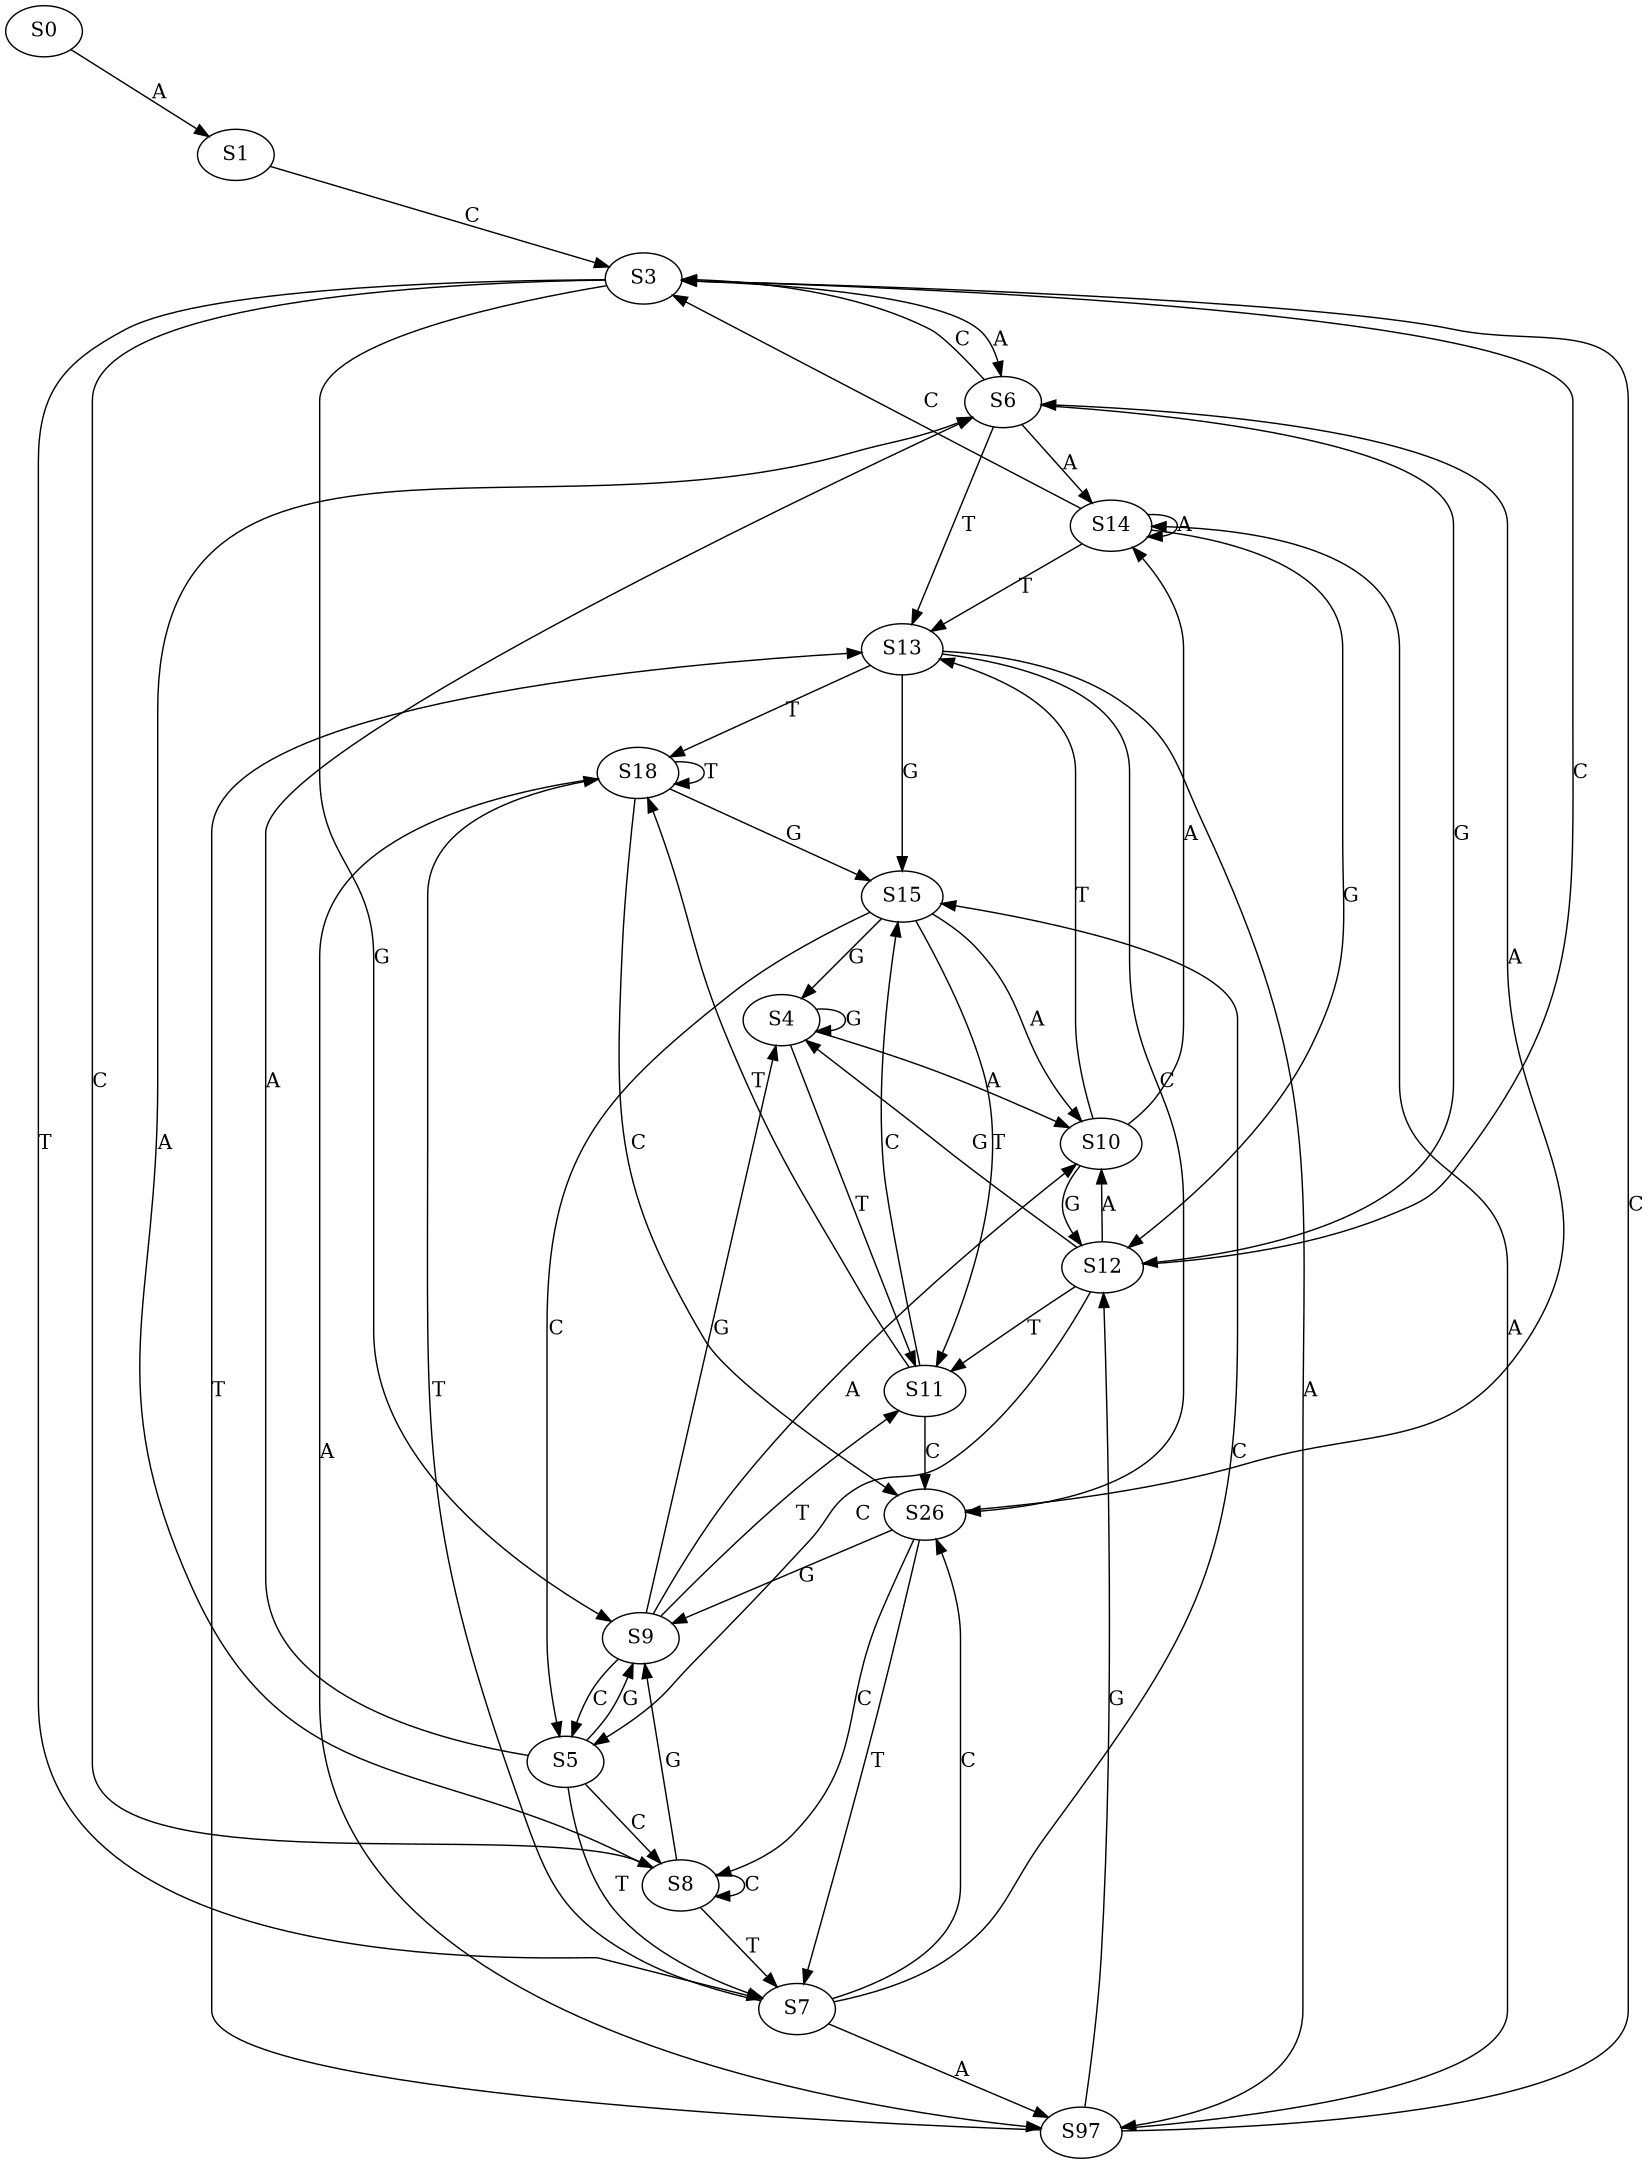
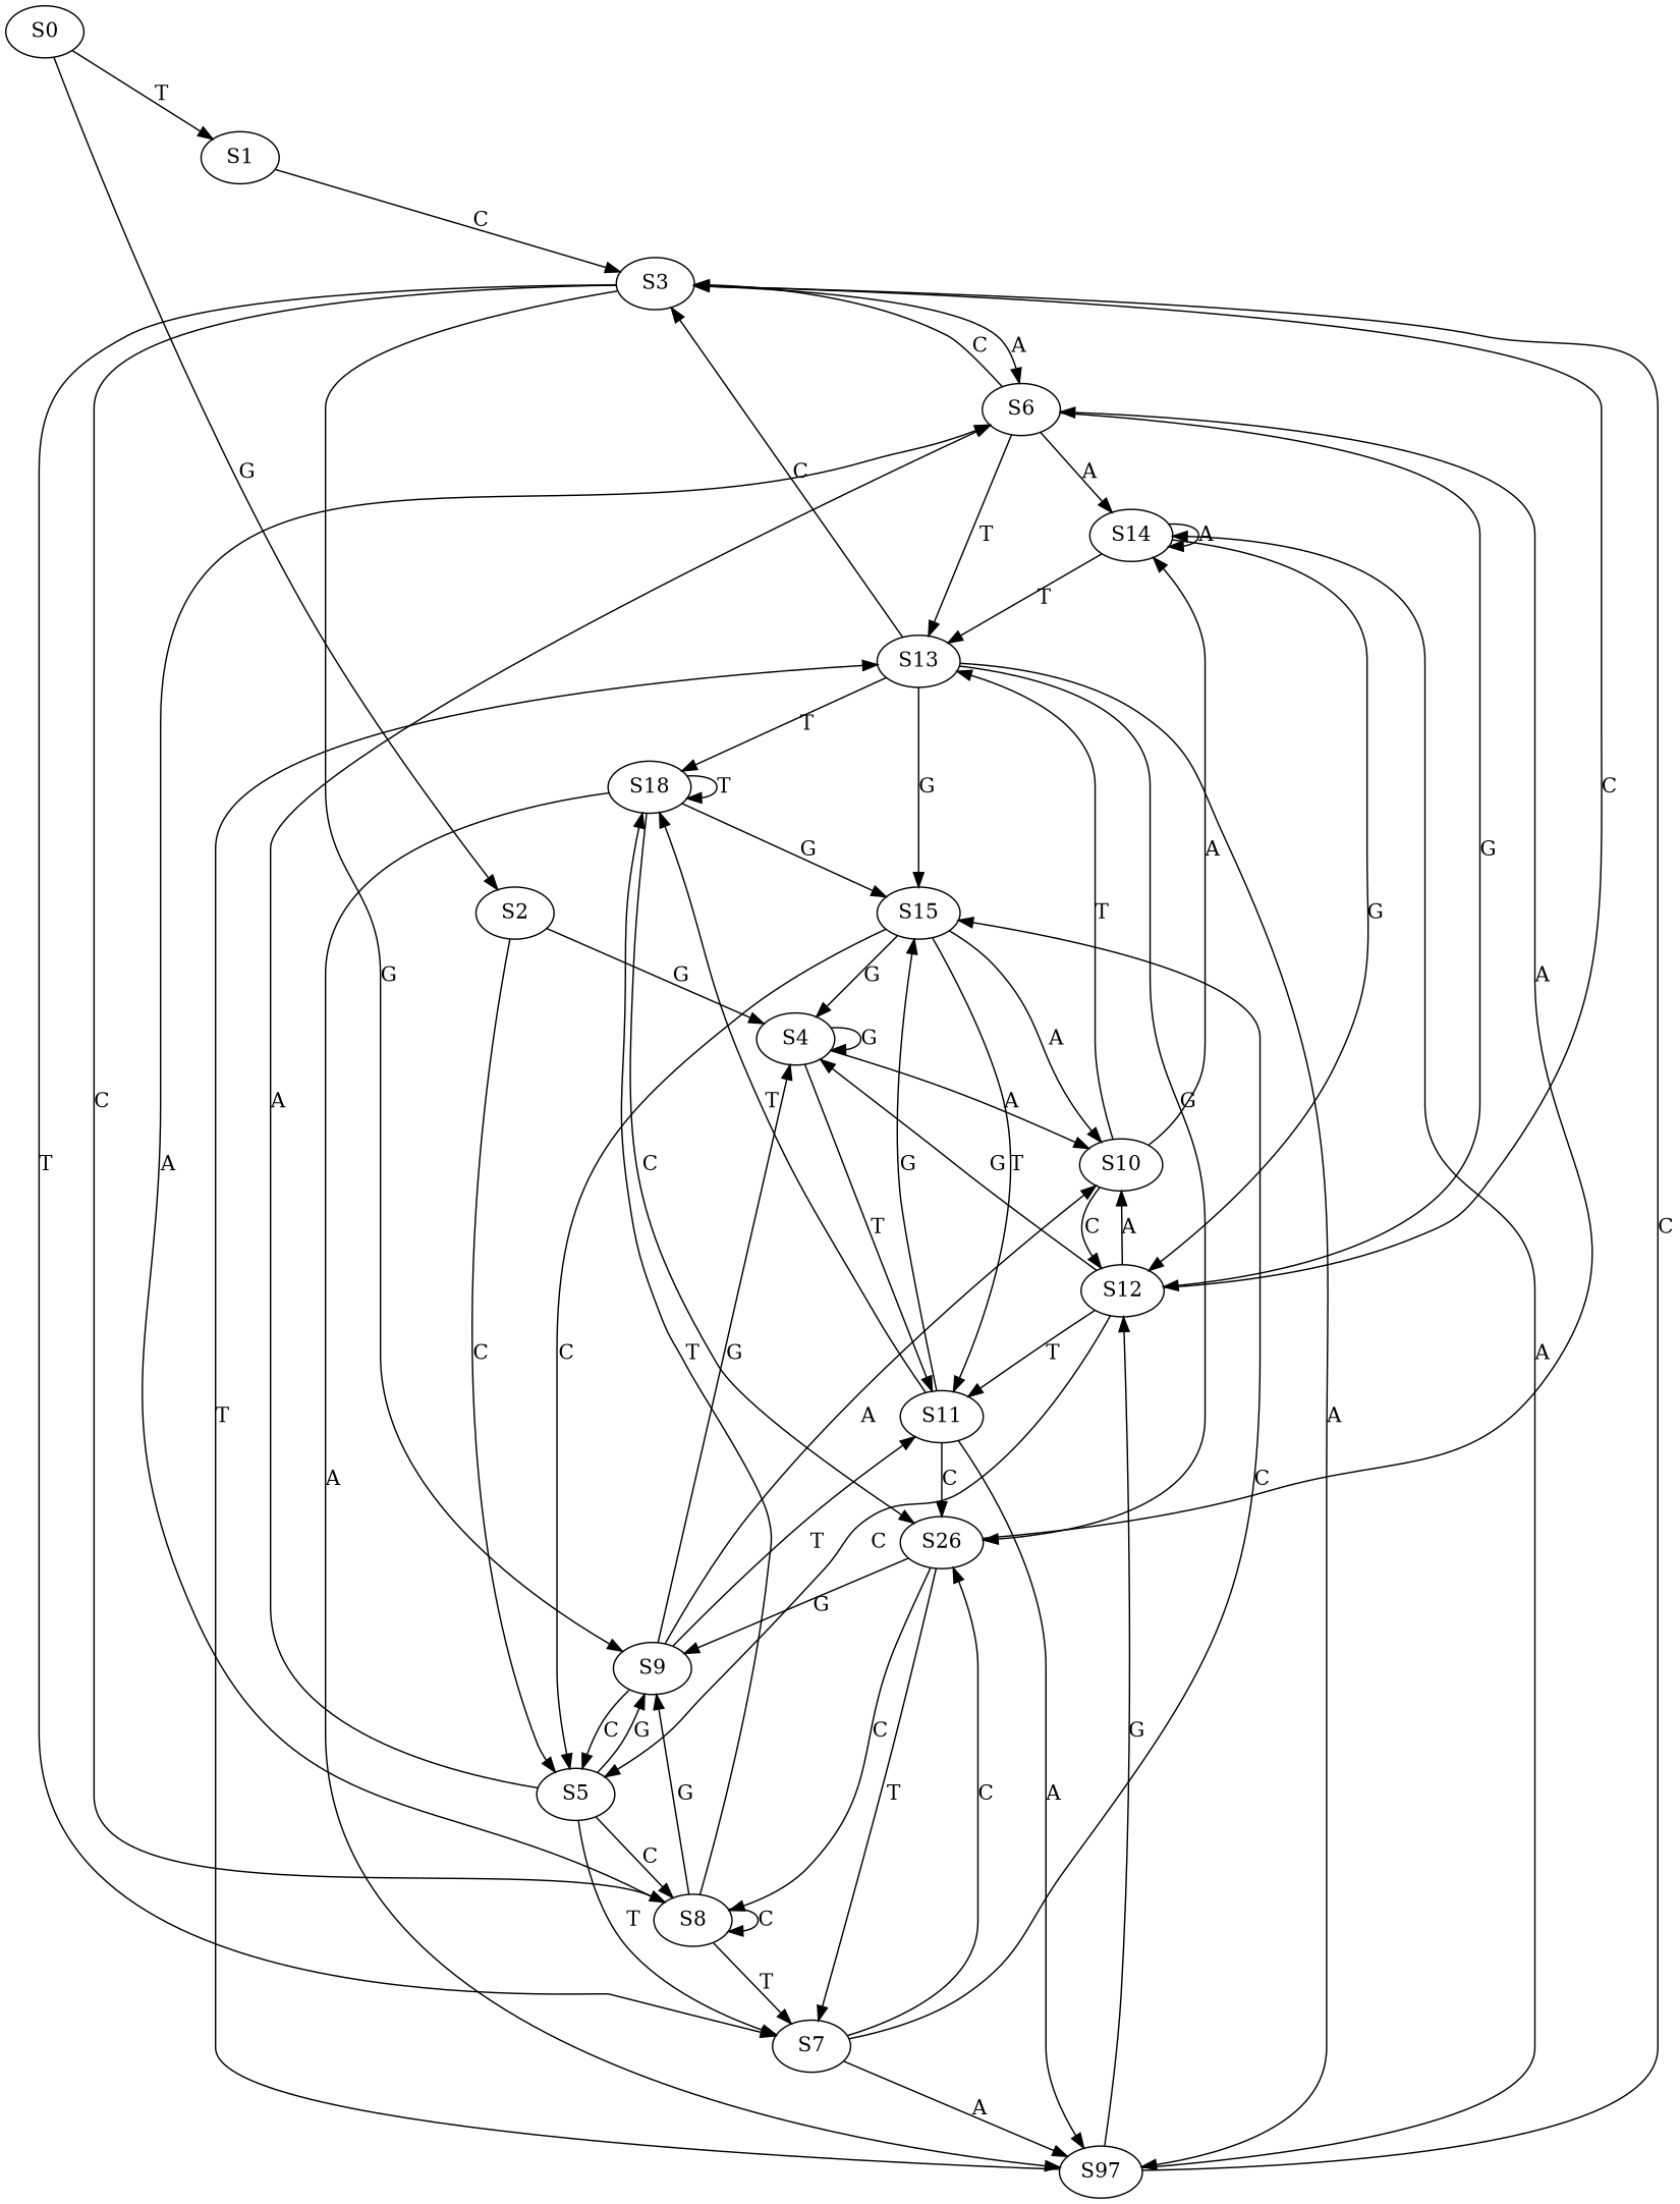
  strict digraph {
    S0
    S1
+   S2
    S3
    S4
    S5
    S6
    S7
    S8
    S9
    S10
    S11
    S12
    S13
    S14
    S15
    n17 [label=S26]
    n18 [label=S97]
    S18
-   S0 -> S1 [label=A]
+   S0 -> S1 [label=T]
+   S0 -> S2 [label=G]
    S1 -> S3 [label=C]
+   S2 -> S4 [label=G]
+   S2 -> S5 [label=C]
    S3 -> S6 [label=A]
    S3 -> S7 [label=T]
    S3 -> S8 [label=C]
    S3 -> S9 [label=G]
    S4 -> S4 [label=G]
    S4 -> S10 [label=A]
    S4 -> S11 [label=T]
    S5 -> S6 [label=A]
    S5 -> S7 [label=T]
    S5 -> S8 [label=C]
    S5 -> S9 [label=G]
    S6 -> S3 [label=C]
    S6 -> S12 [label=G]
    S6 -> S13 [label=T]
    S6 -> S14 [label=A]
    S7 -> S15 [label=C]
    S7 -> n17 [label=C]
    S7 -> n18 [label=A]
-   S7 -> S18 [label=T]
+   S8 -> S18 [label=T]
    S8 -> S6 [label=A]
    S8 -> S7 [label=T]
    S8 -> S8 [label=C]
    S8 -> S9 [label=G]
    S9 -> S4 [label=G]
    S9 -> S5 [label=C]
    S9 -> S10 [label=A]
    S9 -> S11 [label=T]
-   S10 -> S12 [label=G]
+   S10 -> S12 [label=C]
    S10 -> S13 [label=T]
    S10 -> S14 [label=A]
-   S11 -> S15 [label=C]
+   S11 -> S15 [label=G]
    S11 -> n17 [label=C]
+   S11 -> n18 [label=A]
    S11 -> S18 [label=T]
    S12 -> S3 [label=C]
    S12 -> S4 [label=G]
    S12 -> S5 [label=C]
    S12 -> S10 [label=A]
    S12 -> S11 [label=T]
    S13 -> S15 [label=G]
-   S13 -> n17 [label=C]
+   S13 -> n17 [label=G]
    S13 -> n18 [label=A]
    S13 -> S18 [label=T]
-   S14 -> S3 [label=C]
+   S13 -> S3 [label=C]
    S14 -> S12 [label=G]
    S14 -> S13 [label=T]
    S14 -> S14 [label=A]
    S15 -> S4 [label=G]
    S15 -> S5 [label=C]
    S15 -> S10 [label=A]
    S15 -> S11 [label=T]
    n17 -> S6 [label=A]
    n17 -> S7 [label=T]
    n17 -> S8 [label=C]
    n17 -> S9 [label=G]
    n18 -> S3 [label=C]
    n18 -> S12 [label=G]
    n18 -> S13 [label=T]
    n18 -> S14 [label=A]
    S18 -> S15 [label=G]
    S18 -> n17 [label=C]
    S18 -> n18 [label=A]
    S18 -> S18 [label=T]
  }
